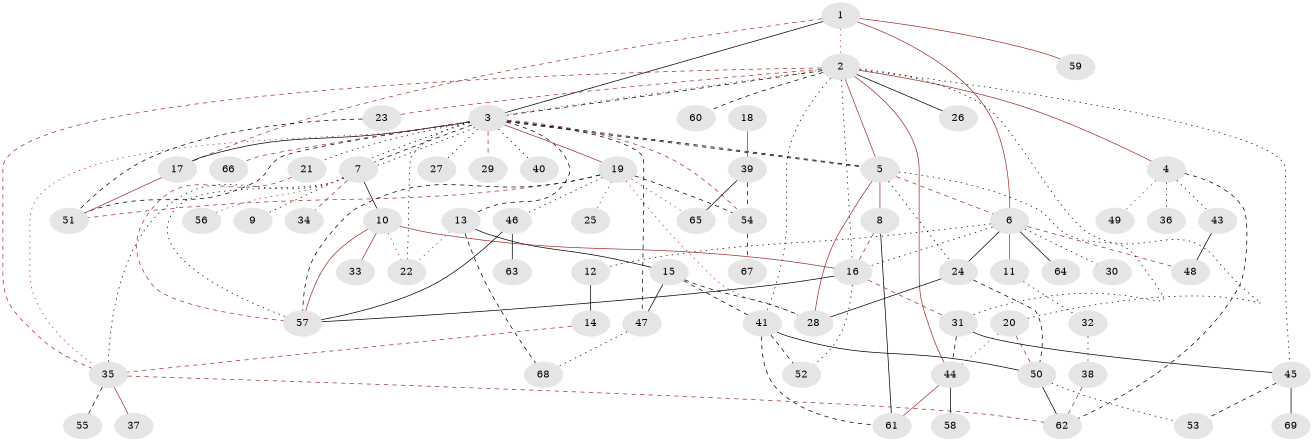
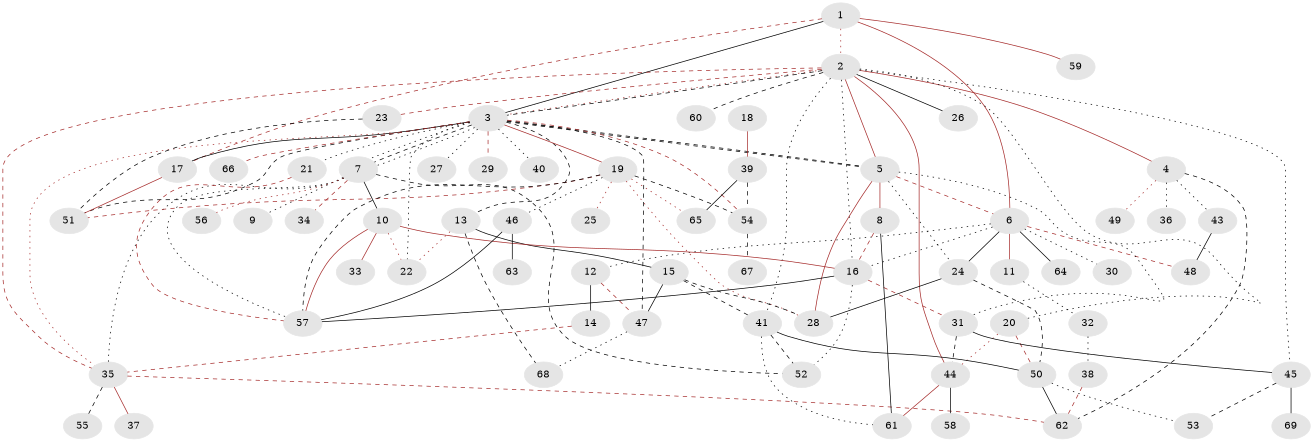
  graph {
    node [color=gray90 style=filled]
    edge [color=black style=dashed]
    1
    2
    3
    6
    17
    59
    4
    5
    16
    20
    23
    26
    35
    41
    44
    45
    60
    7
    13
    19
    21
    22
    27
    29
    40
    47
    51
    54
    66
    24
    11
    12
    30
    48
    64
    36
    43
    49
    62
    8
    28
    31
    52
    57
    50
    37
    55
    61
    58
    53
    69
    9
    10
    34
    56
    15
    68
    25
    46
    65
    67
    32
    14
    33
    38
    18
    39
    63
    1 -- 2 [color=brown style=dotted]
    1 -- 3 [style=solid]
    1 -- 6 [color=brown style=solid]
    1 -- 17 [color=brown]
    1 -- 59 [color=brown style=solid]
    2 -- 3 [color=brown style=dotted]
    2 -- 3
    2 -- 4 [color=brown style=solid]
    2 -- 5 [color=brown style=solid]
    2 -- 16 [style=dotted]
    2 -- 20 [style=dotted]
    2 -- 23 [color=brown]
    2 -- 26 [style=solid]
    2 -- 35 [color=brown]
    2 -- 41 [style=dotted]
    2 -- 44 [color=brown style=solid]
    2 -- 45 [style=dotted]
    2 -- 60
    3 -- 17 [style=solid]
    3 -- 5
    3 -- 5
    3 -- 35 [color=brown style=dotted]
    3 -- 7 [style=dotted]
    3 -- 7
    3 -- 7 [style=dotted]
    3 -- 13
    3 -- 19 [color=brown style=solid]
    3 -- 21 [style=dotted]
    3 -- 22 [style=dotted]
    3 -- 27 [style=dotted]
    3 -- 29 [color=brown]
    3 -- 40 [style=dotted]
    3 -- 47
    3 -- 51
    3 -- 54 [color=brown]
    3 -- 66 [color=brown]
    6 -- 16 [style=dotted]
    6 -- 24 [style=solid]
    6 -- 11 [color=brown style=solid]
    6 -- 12 [style=dotted]
    6 -- 30 [style=dotted]
    6 -- 48 [color=brown]
    6 -- 64 [style=solid]
    17 -- 51 [color=brown style=solid]
    4 -- 36 [style=dotted]
    4 -- 43 [style=dotted]
    4 -- 49 [color=brown style=dotted]
    4 -- 62
    5 -- 6 [color=brown]
    5 -- 24 [style=dotted]
    5 -- 8 [color=brown style=solid]
    5 -- 28 [color=brown style=solid]
    5 -- 31 [style=dotted]
    16 -- 31 [color=brown]
    16 -- 52 [style=dotted]
    16 -- 57 [style=solid]
    20 -- 44 [color=brown style=dotted]
    20 -- 50 [color=brown]
    23 -- 51
    35 -- 62 [color=brown]
    35 -- 37 [color=brown style=solid]
    35 -- 55
    41 -- 52
    41 -- 50 [style=solid]
-   41 -- 61
+   41 -- 61 [style=dotted]
    44 -- 61 [color=brown style=solid]
    44 -- 58 [style=solid]
    45 -- 53
    45 -- 69 [style=solid]
    7 -- 35 [style=dotted]
+   7 -- 52
    7 -- 57 [style=dotted]
    7 -- 9 [style=dotted]
    7 -- 10 [style=solid]
    7 -- 34 [color=brown]
    7 -- 56 [color=brown style=dotted]
    13 -- 22 [color=brown style=dotted]
    13 -- 15 [style=solid]
    13 -- 68
    19 -- 51 [color=brown]
    19 -- 54
    19 -- 28 [color=brown style=dotted]
    19 -- 57
    19 -- 25 [color=brown style=dotted]
    19 -- 46 [style=dotted]
    19 -- 65 [color=brown style=dotted]
    21 -- 57 [color=brown]
    47 -- 68 [style=dotted]
    54 -- 67
    24 -- 28 [style=solid]
    24 -- 50
    11 -- 32 [style=dotted]
+   12 -- 47 [color=brown]
    12 -- 14 [style=solid]
    43 -- 48 [style=solid]
    8 -- 16 [color=brown]
    8 -- 61 [style=solid]
    31 -- 44
    31 -- 45 [style=solid]
    50 -- 62 [style=solid]
    50 -- 53 [style=dotted]
    10 -- 16 [color=brown style=solid]
    10 -- 22 [color=brown style=dotted]
    10 -- 57 [color=brown style=solid]
    10 -- 33 [color=brown style=solid]
    15 -- 41
    15 -- 47 [style=solid]
    15 -- 28
    46 -- 57 [style=solid]
    46 -- 63 [style=solid]
    32 -- 38 [style=dotted]
    14 -- 35 [color=brown]
    38 -- 62 [color=brown]
    18 -- 39 [color=brown style=solid]
    39 -- 54
    39 -- 65 [style=solid]
  }
